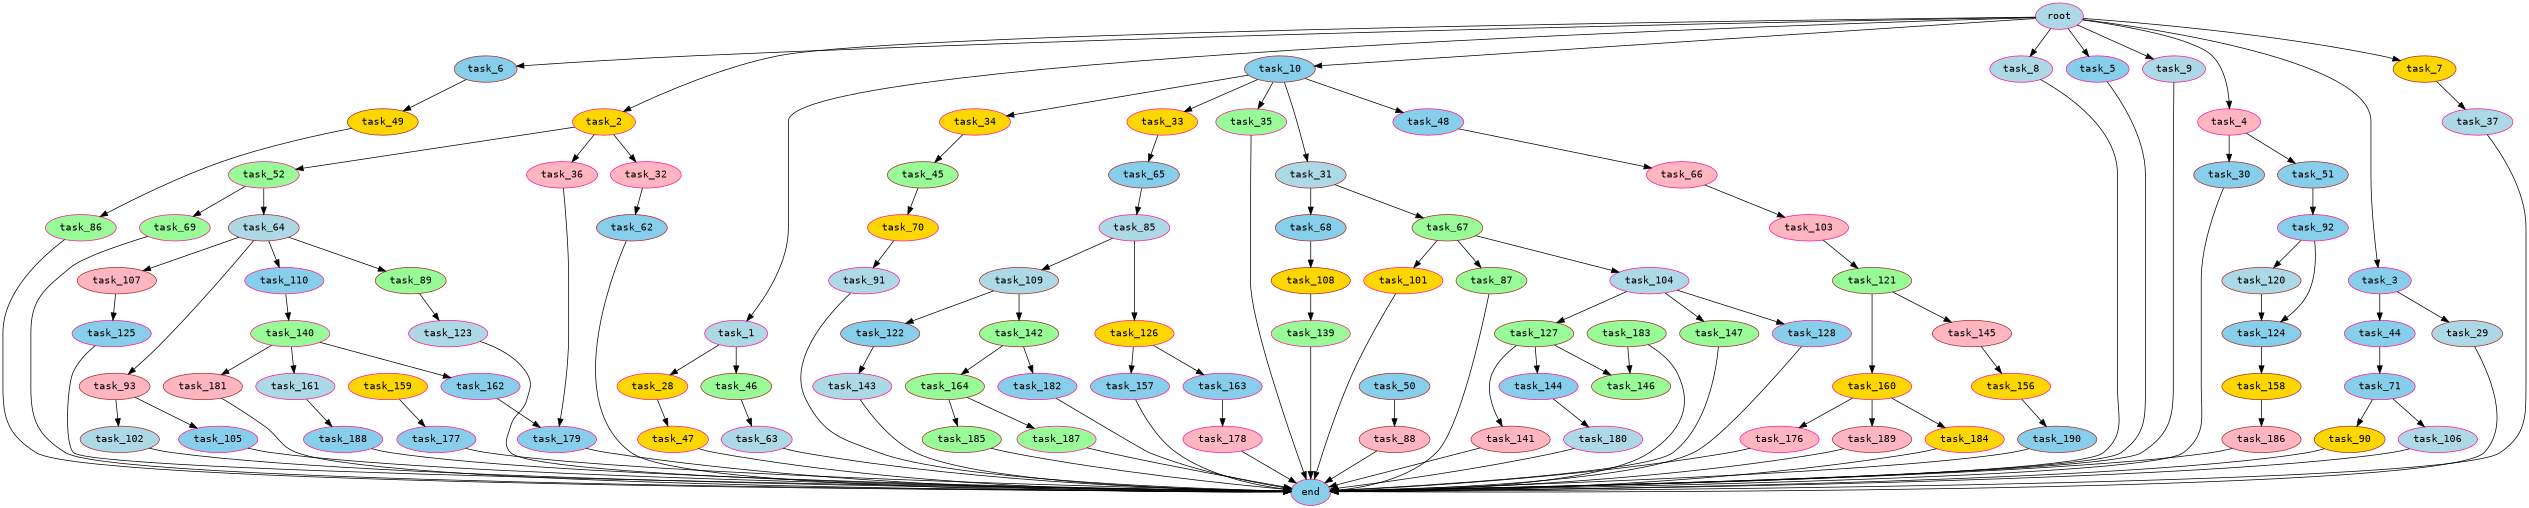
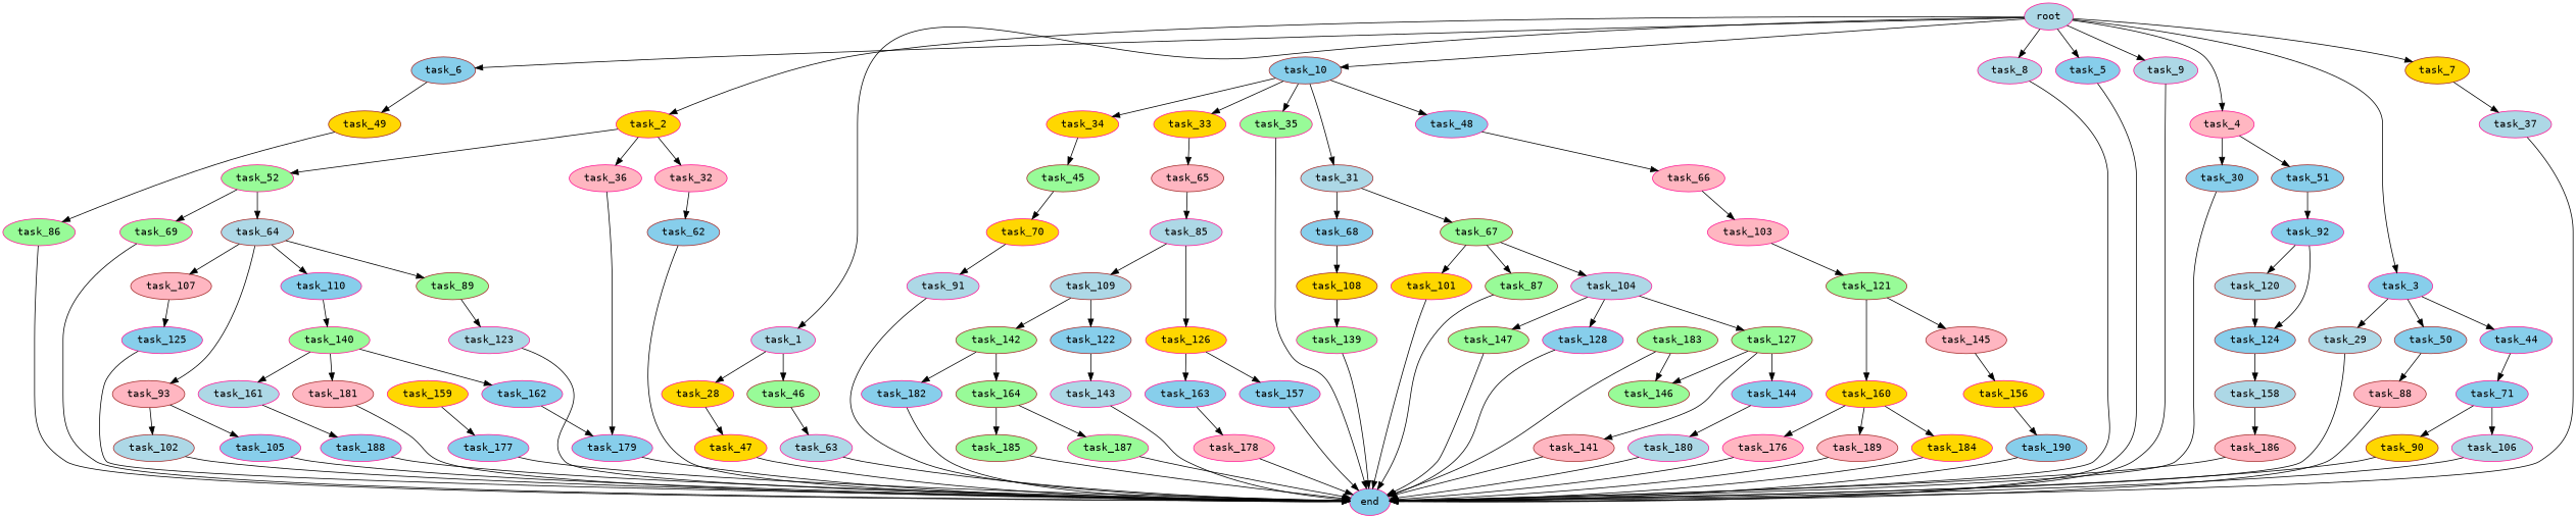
  digraph {
    fontname="DejaVu Sans Mono"
    node [color=deeppink fillcolor=skyblue fontname="DejaVu Sans Mono" style=filled]
    edge [fontname="DejaVu Sans Mono"]
    task_6 [color=brown]
    task_49 [color=brown fillcolor=gold]
    task_86 [fillcolor=palegreen]
    task_91 [fillcolor=lightblue]
    end
    task_45 [color=brown fillcolor=palegreen]
    task_70 [fillcolor=gold]
    task_187 [fillcolor=palegreen]
    task_123 [fillcolor=lightblue]
    task_107 [color=brown fillcolor=lightpink]
    task_125
    task_66 [fillcolor=lightpink]
    task_103 [fillcolor=lightpink]
    task_121 [color=brown fillcolor=palegreen]
    task_1 [fillcolor=lightblue]
    task_28 [fillcolor=gold]
    task_46 [color=brown fillcolor=palegreen]
    task_47 [fillcolor=gold]
    task_63 [fillcolor=lightblue]
    task_159 [fillcolor=gold]
    task_177
    task_68 [color=brown]
    task_108 [color=brown fillcolor=gold]
    task_139 [fillcolor=palegreen]
    task_190 [color=brown]
-   task_65 [color=brown]
+   task_65 [color=brown fillcolor=lightpink]
    task_85 [fillcolor=lightblue]
    task_109 [color=brown fillcolor=lightblue]
    task_126 [fillcolor=gold]
    task_178 [fillcolor=lightpink]
    root [fillcolor=lightblue]
    task_4 [fillcolor=lightpink]
    task_3
    task_8 [fillcolor=lightblue]
    task_5
    task_7 [color=brown fillcolor=gold]
    task_9 [fillcolor=lightblue]
    task_2 [fillcolor=gold]
    task_10 [color=brown]
    task_30 [color=brown]
    task_51 [color=brown]
    task_44
    task_50 [color=brown]
    task_29 [color=brown fillcolor=lightblue]
    task_37 [fillcolor=lightblue]
    task_32 [fillcolor=lightpink]
    task_36 [fillcolor=lightpink]
    task_52 [fillcolor=palegreen]
    task_35 [fillcolor=palegreen]
    task_31 [color=brown fillcolor=lightblue]
    task_33 [fillcolor=gold]
    task_48
    task_34 [fillcolor=gold]
    task_176 [fillcolor=lightpink]
    task_179
    task_180 [fillcolor=lightblue]
    task_144
    task_92
    task_71
    task_88 [color=brown fillcolor=lightpink]
    task_147 [color=brown fillcolor=palegreen]
    task_189 [color=brown fillcolor=lightpink]
    task_142 [color=brown fillcolor=palegreen]
    task_122 [color=brown]
    task_163
    task_157
    task_101 [fillcolor=gold]
    task_182
    task_120 [color=brown fillcolor=lightblue]
    task_124 [color=brown]
    task_184 [fillcolor=gold]
    task_164 [color=brown fillcolor=palegreen]
    task_143 [fillcolor=lightblue]
    task_62 [color=brown]
    task_161 [fillcolor=lightblue]
    task_188
    task_145 [color=brown fillcolor=lightpink]
    task_156 [fillcolor=gold]
    task_128
    task_160 [fillcolor=gold]
    task_90 [color=brown fillcolor=gold]
    task_106 [fillcolor=lightblue]
-   task_158 [color=brown fillcolor=gold]
+   task_158 [color=brown fillcolor=lightblue]
    task_93 [color=brown fillcolor=lightpink]
    task_105
    task_102 [color=brown fillcolor=lightblue]
    task_181 [color=brown fillcolor=lightpink]
    task_67 [color=brown fillcolor=palegreen]
    task_87 [color=brown fillcolor=palegreen]
    task_104 [fillcolor=lightblue]
    task_186 [color=brown fillcolor=lightpink]
    task_185 [color=brown fillcolor=palegreen]
    task_141 [color=brown fillcolor=lightpink]
    task_162
    task_64 [color=brown fillcolor=lightblue]
    task_69 [fillcolor=palegreen]
    task_127 [color=brown fillcolor=palegreen]
    task_146 [color=brown fillcolor=palegreen]
    task_89 [color=brown fillcolor=palegreen]
    task_110
    task_140 [fillcolor=palegreen]
    task_183 [color=brown fillcolor=palegreen]
    task_6 -> task_49
    task_49 -> task_86
    task_86 -> end
    task_91 -> end
    task_45 -> task_70
    task_70 -> task_91
    task_187 -> end
    task_123 -> end
    task_107 -> task_125
    task_125 -> end
    task_66 -> task_103
    task_103 -> task_121
    task_121 -> task_145
    task_121 -> task_160
    task_1 -> task_28
    task_1 -> task_46
    task_28 -> task_47
    task_46 -> task_63
    task_47 -> end
    task_63 -> end
    task_159 -> task_177
    task_177 -> end
    task_68 -> task_108
    task_108 -> task_139
    task_139 -> end
    task_190 -> end
    task_65 -> task_85
    task_85 -> task_109
    task_85 -> task_126
    task_109 -> task_142
    task_109 -> task_122
    task_126 -> task_163
    task_126 -> task_157
    task_178 -> end
    root -> task_6
    root -> task_1
    root -> task_4
    root -> task_3
    root -> task_8
    root -> task_5
    root -> task_7
    root -> task_9
    root -> task_2
    root -> task_10
    task_4 -> task_30
    task_4 -> task_51
    task_3 -> task_44
+   task_3 -> task_50
    task_3 -> task_29
    task_8 -> end
    task_5 -> end
    task_7 -> task_37
    task_9 -> end
    task_2 -> task_32
    task_2 -> task_36
    task_2 -> task_52
    task_10 -> task_35
    task_10 -> task_31
    task_10 -> task_33
    task_10 -> task_48
    task_10 -> task_34
    task_30 -> end
    task_51 -> task_92
    task_44 -> task_71
    task_50 -> task_88
    task_29 -> end
    task_37 -> end
    task_32 -> task_62
    task_36 -> task_179
    task_52 -> task_64
    task_52 -> task_69
    task_35 -> end
    task_31 -> task_68
    task_31 -> task_67
    task_33 -> task_65
    task_48 -> task_66
    task_34 -> task_45
    task_176 -> end
    task_179 -> end
    task_180 -> end
    task_144 -> task_180
    task_92 -> task_120
    task_92 -> task_124
    task_71 -> task_90
    task_71 -> task_106
    task_88 -> end
    task_147 -> end
    task_189 -> end
    task_142 -> task_182
    task_142 -> task_164
    task_122 -> task_143
    task_163 -> task_178
    task_157 -> end
    task_101 -> end
    task_182 -> end
    task_120 -> task_124
    task_124 -> task_158
    task_184 -> end
    task_164 -> task_187
    task_164 -> task_185
    task_143 -> end
    task_62 -> end
    task_161 -> task_188
    task_188 -> end
    task_145 -> task_156
    task_156 -> task_190
    task_128 -> end
    task_160 -> task_176
    task_160 -> task_189
    task_160 -> task_184
    task_90 -> end
    task_106 -> end
    task_158 -> task_186
    task_93 -> task_105
    task_93 -> task_102
    task_105 -> end
    task_102 -> end
    task_181 -> end
    task_67 -> task_101
    task_67 -> task_87
    task_67 -> task_104
    task_87 -> end
    task_104 -> task_147
    task_104 -> task_128
    task_104 -> task_127
    task_186 -> end
    task_185 -> end
    task_141 -> end
    task_162 -> task_179
    task_64 -> task_107
    task_64 -> task_93
    task_64 -> task_89
    task_64 -> task_110
    task_69 -> end
    task_127 -> task_144
    task_127 -> task_141
    task_127 -> task_146
    task_89 -> task_123
    task_110 -> task_140
    task_140 -> task_161
    task_140 -> task_181
    task_140 -> task_162
    task_183 -> end
    task_183 -> task_146
  }
